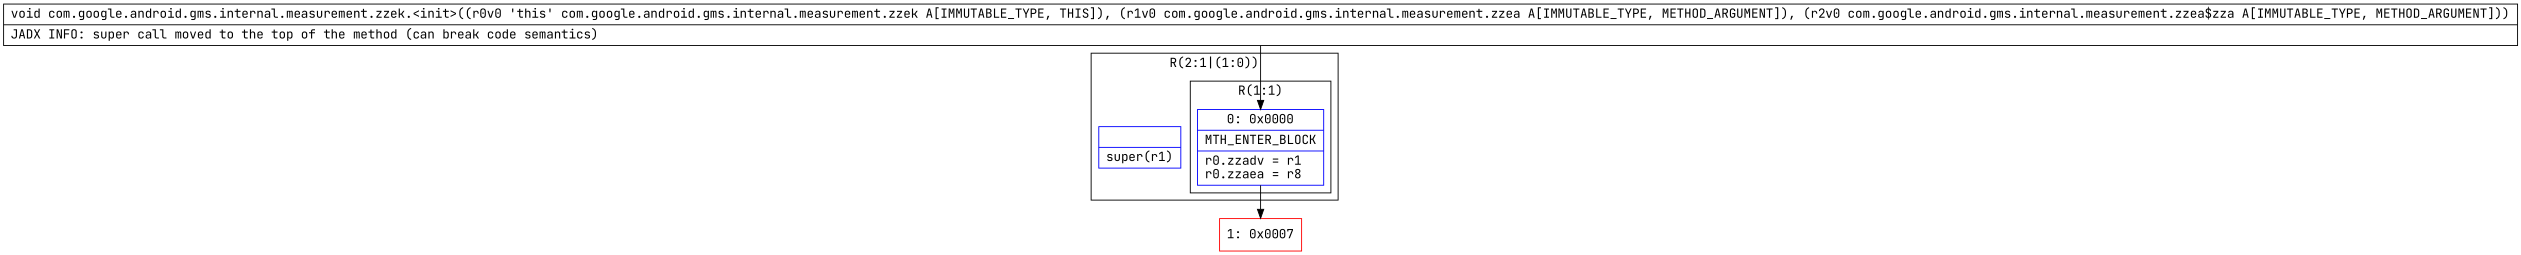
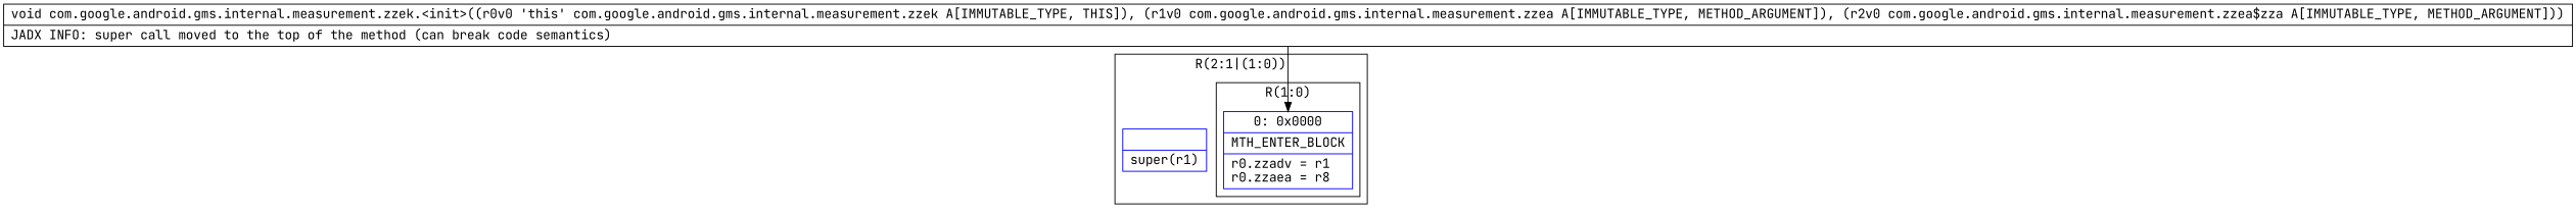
  digraph {
    fontname="JetBrains Mono"
    node [color=blue fontname="JetBrains Mono" shape=record]
    edge [fontname="JetBrains Mono"]
    n1 [label="{0\:\ 0x0000|MTH_ENTER_BLOCK\l|r0.zzadv = r1\lr0.zzaea = r8\l}"]
    n2 [label="{|super(r1)\l}"]
-   n3 [color=red label="{1\:\ 0x0007}"]
    n4 [label="{void com.google.android.gms.internal.measurement.zzek.\<init\>((r0v0 'this' com.google.android.gms.internal.measurement.zzek A[IMMUTABLE_TYPE, THIS]), (r1v0 com.google.android.gms.internal.measurement.zzea A[IMMUTABLE_TYPE, METHOD_ARGUMENT]), (r2v0 com.google.android.gms.internal.measurement.zzea$zza A[IMMUTABLE_TYPE, METHOD_ARGUMENT]))  | JADX INFO: super call moved to the top of the method (can break code semantics)\l}" color=""]
    subgraph cluster_1 {
      label="R(2:1|(1:0))"
      n2
      subgraph cluster_2 {
-       label="R(1:1)"
+       label="R(1:0)"
        n1
      }
    }
-   n1 -> n3
    n4 -> n1
  }
